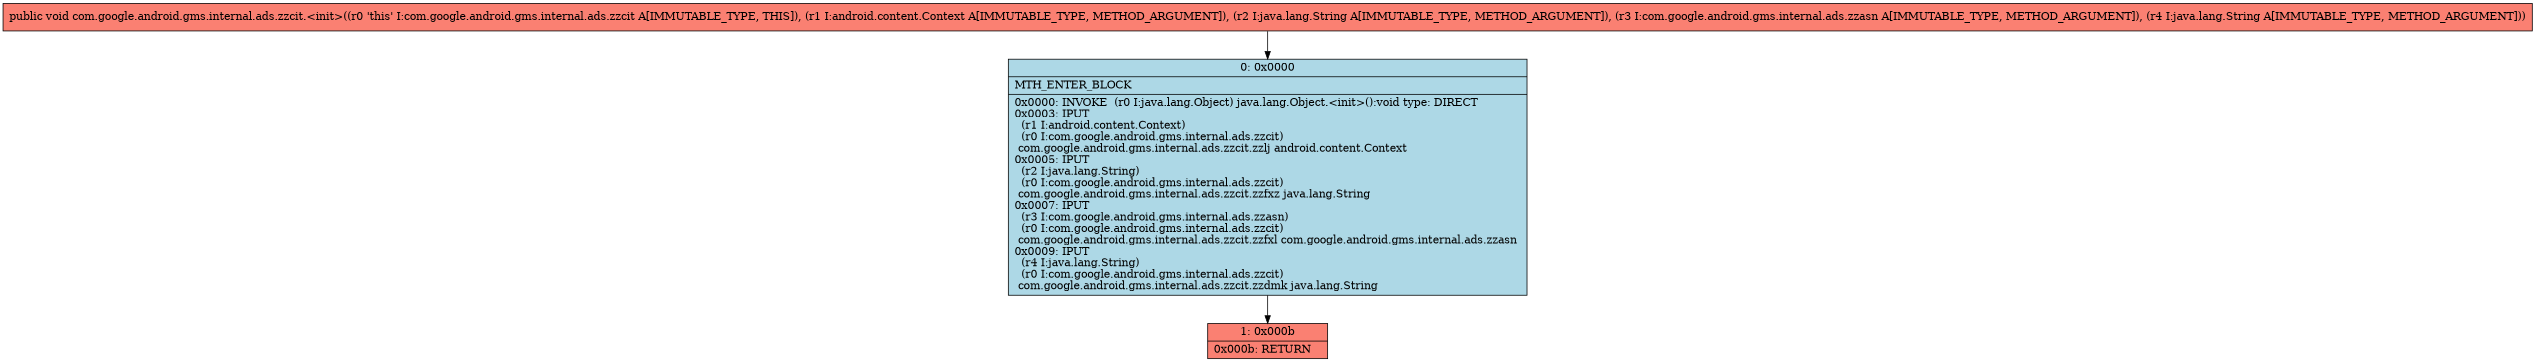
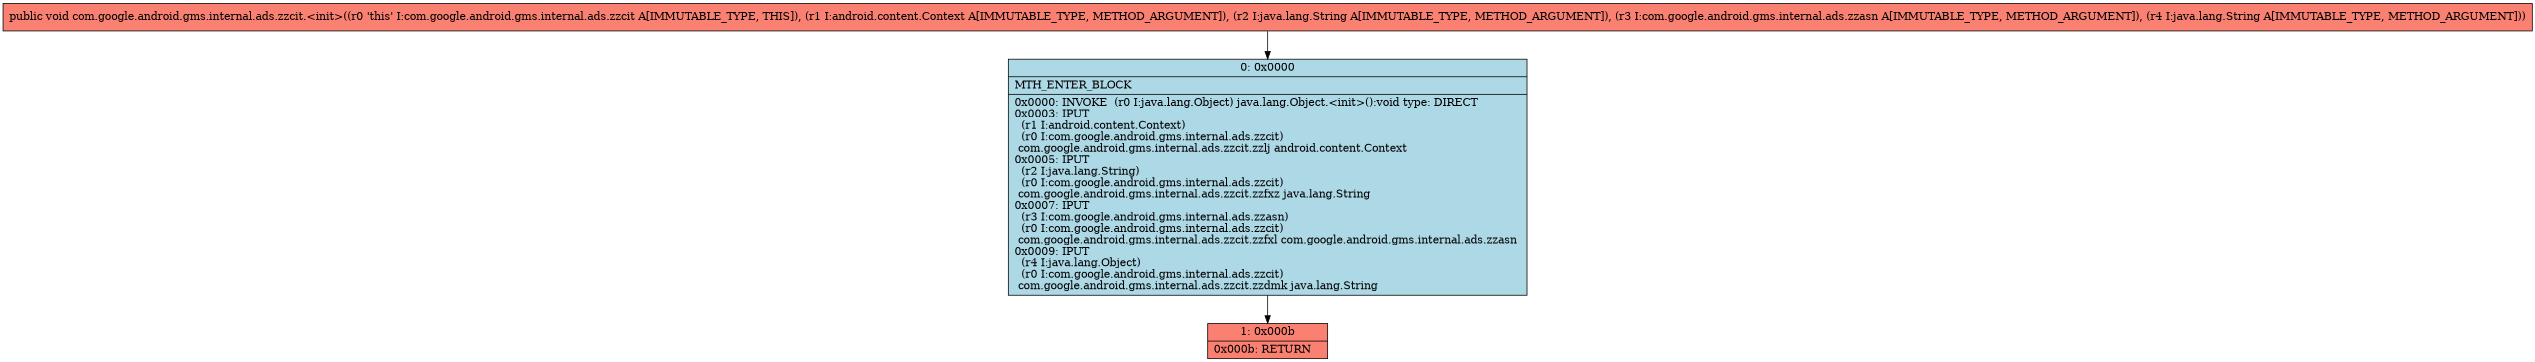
  digraph {
    node [shape=record style=filled fillcolor=salmon]
-   n1 [label="{0\:\ 0x0000|MTH_ENTER_BLOCK\l|0x0000: INVOKE  (r0 I:java.lang.Object) java.lang.Object.\<init\>():void type: DIRECT \l0x0003: IPUT  \l  (r1 I:android.content.Context)\l  (r0 I:com.google.android.gms.internal.ads.zzcit)\l com.google.android.gms.internal.ads.zzcit.zzlj android.content.Context \l0x0005: IPUT  \l  (r2 I:java.lang.String)\l  (r0 I:com.google.android.gms.internal.ads.zzcit)\l com.google.android.gms.internal.ads.zzcit.zzfxz java.lang.String \l0x0007: IPUT  \l  (r3 I:com.google.android.gms.internal.ads.zzasn)\l  (r0 I:com.google.android.gms.internal.ads.zzcit)\l com.google.android.gms.internal.ads.zzcit.zzfxl com.google.android.gms.internal.ads.zzasn \l0x0009: IPUT  \l  (r4 I:java.lang.String)\l  (r0 I:com.google.android.gms.internal.ads.zzcit)\l com.google.android.gms.internal.ads.zzcit.zzdmk java.lang.String \l}" fillcolor=lightblue]
+   n1 [label="{0\:\ 0x0000|MTH_ENTER_BLOCK\l|0x0000: INVOKE  (r0 I:java.lang.Object) java.lang.Object.\<init\>():void type: DIRECT \l0x0003: IPUT  \l  (r1 I:android.content.Context)\l  (r0 I:com.google.android.gms.internal.ads.zzcit)\l com.google.android.gms.internal.ads.zzcit.zzlj android.content.Context \l0x0005: IPUT  \l  (r2 I:java.lang.String)\l  (r0 I:com.google.android.gms.internal.ads.zzcit)\l com.google.android.gms.internal.ads.zzcit.zzfxz java.lang.String \l0x0007: IPUT  \l  (r3 I:com.google.android.gms.internal.ads.zzasn)\l  (r0 I:com.google.android.gms.internal.ads.zzcit)\l com.google.android.gms.internal.ads.zzcit.zzfxl com.google.android.gms.internal.ads.zzasn \l0x0009: IPUT  \l  (r4 I:java.lang.Object)\l  (r0 I:com.google.android.gms.internal.ads.zzcit)\l com.google.android.gms.internal.ads.zzcit.zzdmk java.lang.String \l}" fillcolor=lightblue]
    n2 [label="{1\:\ 0x000b|0x000b: RETURN   \l}"]
    n3 [label="{public void com.google.android.gms.internal.ads.zzcit.\<init\>((r0 'this' I:com.google.android.gms.internal.ads.zzcit A[IMMUTABLE_TYPE, THIS]), (r1 I:android.content.Context A[IMMUTABLE_TYPE, METHOD_ARGUMENT]), (r2 I:java.lang.String A[IMMUTABLE_TYPE, METHOD_ARGUMENT]), (r3 I:com.google.android.gms.internal.ads.zzasn A[IMMUTABLE_TYPE, METHOD_ARGUMENT]), (r4 I:java.lang.String A[IMMUTABLE_TYPE, METHOD_ARGUMENT])) }"]
    n1 -> n2
    n3 -> n1
  }
